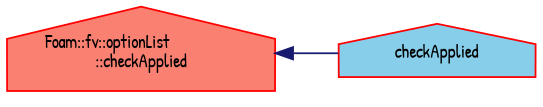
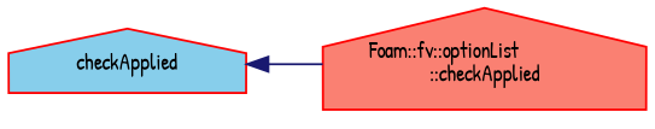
  digraph {
    rankdir=LR
    fontname="Patrick Hand"
    node [color=red fontname="Patrick Hand" fontsize=10 shape=house style=filled]
    n1 [fillcolor=skyblue fontcolor=black height=0.2 label=checkApplied width=0.4]
    n2 [height=0.2 label="Foam::fv::optionList\l::checkApplied" width=0.4 fillcolor=salmon]
-   n2 -> n1 [color=midnightblue dir=back fontname="Patrick Hand" fontsize=10 labelfontname=Helvetica labelfontsize=10 style=solid]
+   n1 -> n2 [color=midnightblue dir=back fontname="Patrick Hand" fontsize=10 labelfontname=Helvetica labelfontsize=10 style=solid]
  }
